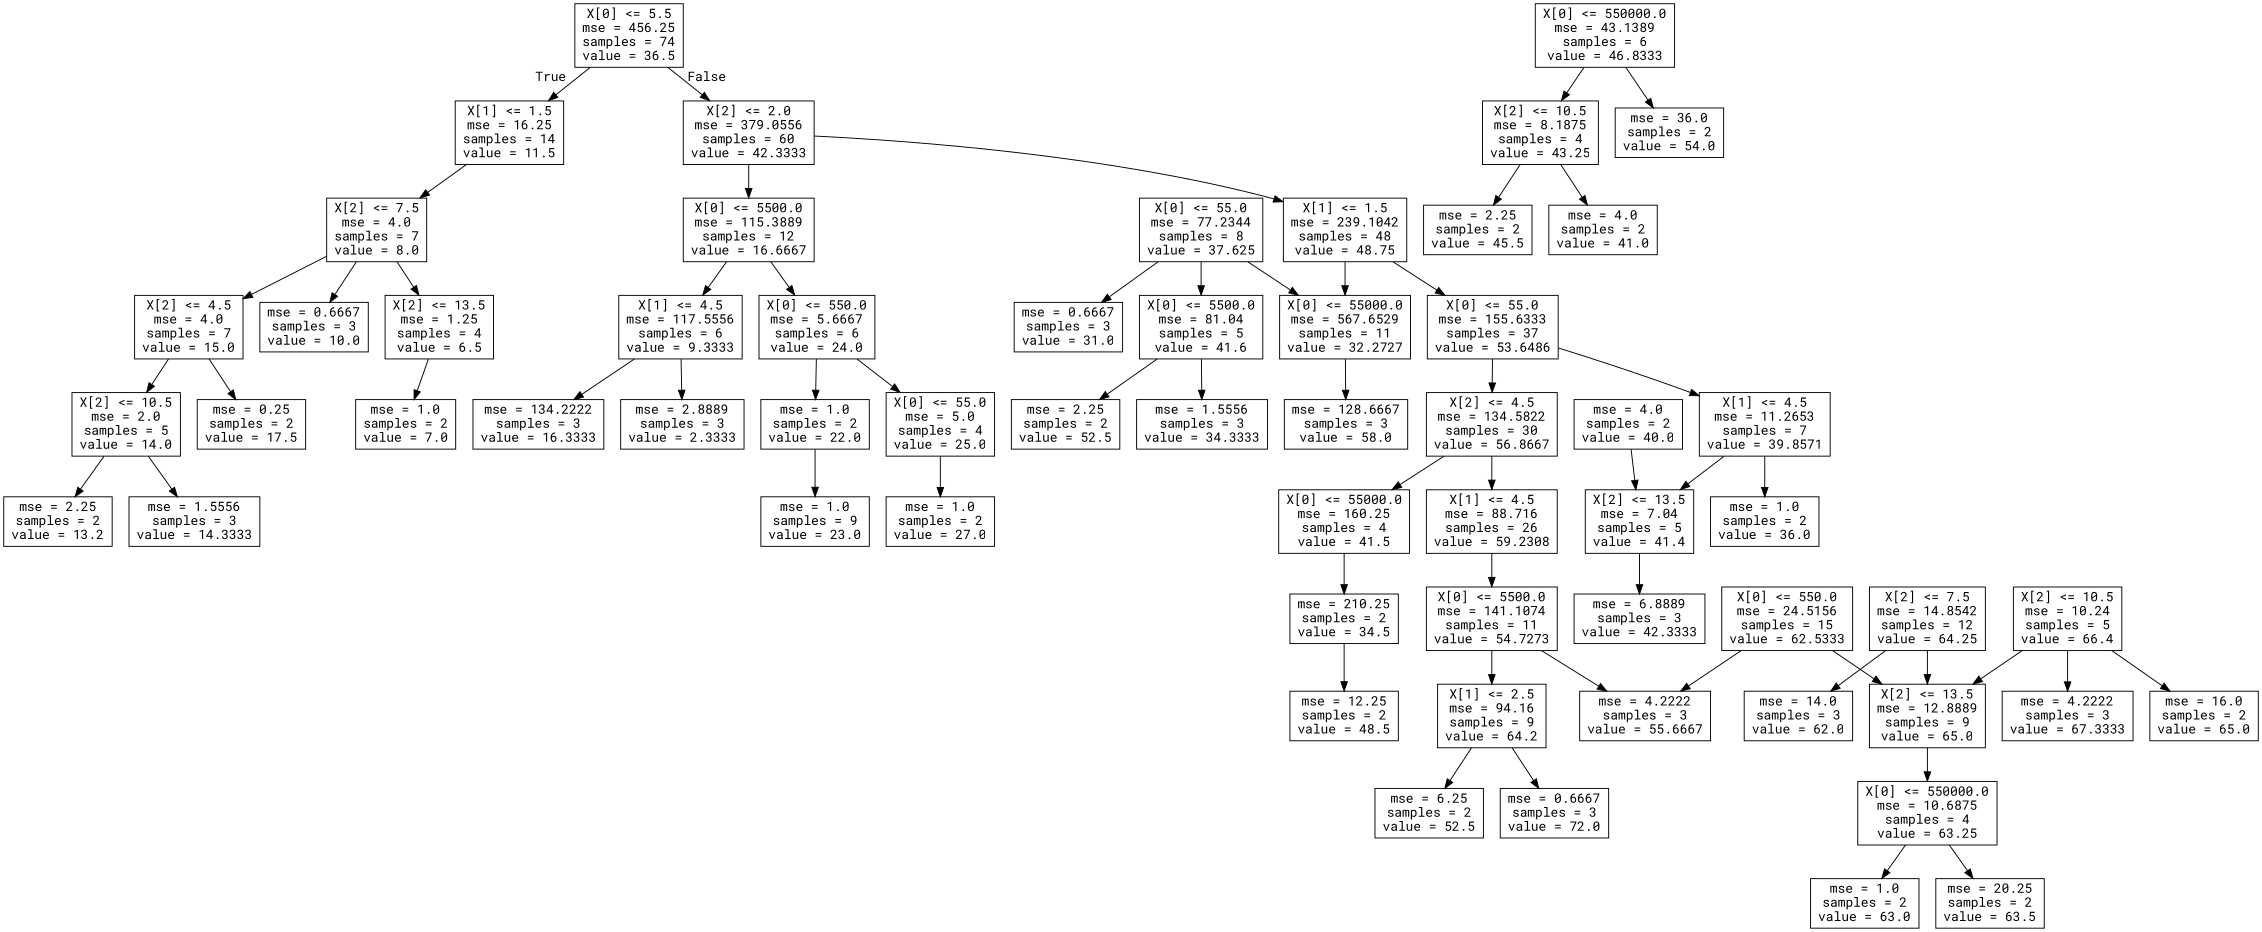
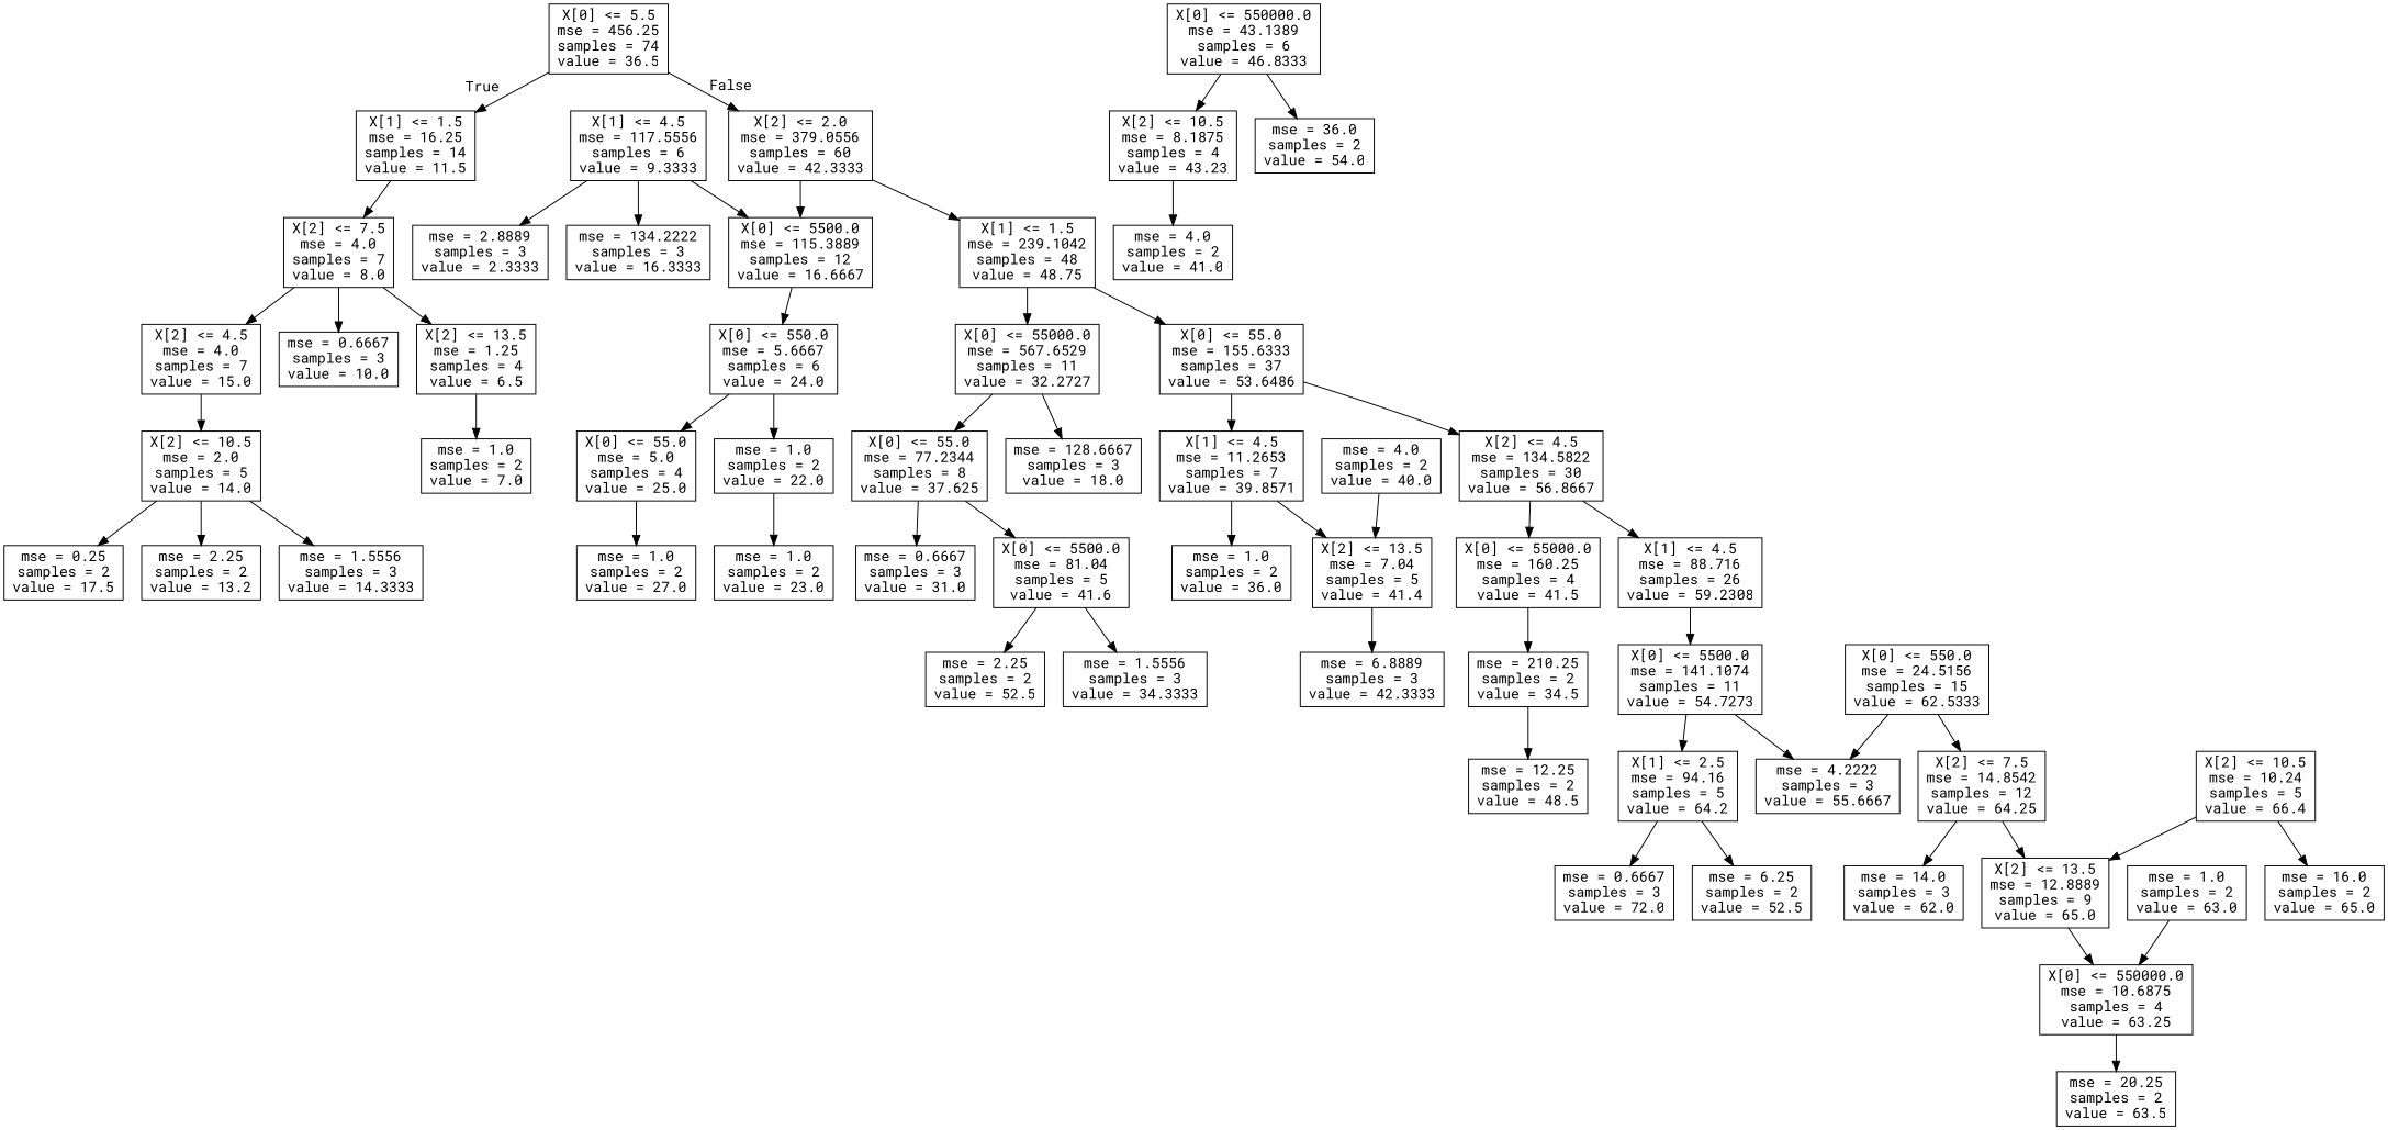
  digraph {
    fontname="Roboto Mono"
    node [fontname="Roboto Mono" shape=box]
    edge [fontname="Roboto Mono"]
    n1 [label="X[0] <= 5.5\nmse = 456.25\nsamples = 74\nvalue = 36.5"]
    n2 [label="X[1] <= 1.5\nmse = 16.25\nsamples = 14\nvalue = 11.5"]
    n3 [label="X[2] <= 2.0\nmse = 379.0556\nsamples = 60\nvalue = 42.3333"]
    n4 [label="X[2] <= 7.5\nmse = 4.0\nsamples = 7\nvalue = 8.0"]
    n5 [label="X[0] <= 5500.0\nmse = 115.3889\nsamples = 12\nvalue = 16.6667"]
    n6 [label="X[1] <= 1.5\nmse = 239.1042\nsamples = 48\nvalue = 48.75"]
    n7 [label="X[2] <= 4.5\nmse = 4.0\nsamples = 7\nvalue = 15.0"]
    n8 [label="mse = 0.6667\nsamples = 3\nvalue = 10.0"]
    n9 [label="X[2] <= 13.5\nmse = 1.25\nsamples = 4\nvalue = 6.5"]
    n10 [label="mse = 0.25\nsamples = 2\nvalue = 17.5"]
    n11 [label="X[2] <= 10.5\nmse = 2.0\nsamples = 5\nvalue = 14.0"]
    n12 [label="mse = 1.0\nsamples = 2\nvalue = 7.0"]
    n13 [label="mse = 2.25\nsamples = 2\nvalue = 13.2"]
    n14 [label="mse = 1.5556\nsamples = 3\nvalue = 14.3333"]
    n15 [label="X[0] <= 550.0\nmse = 5.6667\nsamples = 6\nvalue = 24.0"]
    n16 [label="X[1] <= 4.5\nmse = 117.5556\nsamples = 6\nvalue = 9.3333"]
    n17 [label="X[0] <= 55000.0\nmse = 567.6529\nsamples = 11\nvalue = 32.2727"]
    n18 [label="X[0] <= 55.0\nmse = 155.6333\nsamples = 37\nvalue = 53.6486"]
    n19 [label="X[0] <= 55.0\nmse = 5.0\nsamples = 4\nvalue = 25.0"]
    n20 [label="mse = 1.0\nsamples = 2\nvalue = 22.0"]
    n21 [label="mse = 2.8889\nsamples = 3\nvalue = 2.3333"]
    n22 [label="mse = 134.2222\nsamples = 3\nvalue = 16.3333"]
    n23 [label="mse = 1.0\nsamples = 2\nvalue = 27.0"]
-   n24 [label="mse = 1.0\nsamples = 9\nvalue = 23.0"]
+   n24 [label="mse = 1.0\nsamples = 2\nvalue = 23.0"]
    n25 [label="X[0] <= 55.0\nmse = 77.2344\nsamples = 8\nvalue = 37.625"]
-   n26 [label="mse = 128.6667\nsamples = 3\nvalue = 58.0"]
+   n26 [label="mse = 128.6667\nsamples = 3\nvalue = 18.0"]
    n27 [label="X[1] <= 4.5\nmse = 11.2653\nsamples = 7\nvalue = 39.8571"]
    n28 [label="X[2] <= 4.5\nmse = 134.5822\nsamples = 30\nvalue = 56.8667"]
    n29 [label="mse = 0.6667\nsamples = 3\nvalue = 31.0"]
    n30 [label="X[0] <= 5500.0\nmse = 81.04\nsamples = 5\nvalue = 41.6"]
    n31 [label="mse = 2.25\nsamples = 2\nvalue = 52.5"]
    n32 [label="mse = 1.5556\nsamples = 3\nvalue = 34.3333"]
    n33 [label="mse = 1.0\nsamples = 2\nvalue = 36.0"]
    n34 [label="X[2] <= 13.5\nmse = 7.04\nsamples = 5\nvalue = 41.4"]
    n35 [label="X[0] <= 55000.0\nmse = 160.25\nsamples = 4\nvalue = 41.5"]
    n36 [label="X[1] <= 4.5\nmse = 88.716\nsamples = 26\nvalue = 59.2308"]
    n37 [label="mse = 6.8889\nsamples = 3\nvalue = 42.3333"]
    n38 [label="mse = 4.0\nsamples = 2\nvalue = 40.0"]
    n39 [label="mse = 210.25\nsamples = 2\nvalue = 34.5"]
    n40 [label="X[0] <= 5500.0\nmse = 141.1074\nsamples = 11\nvalue = 54.7273"]
    n41 [label="mse = 12.25\nsamples = 2\nvalue = 48.5"]
-   n42 [label="X[1] <= 2.5\nmse = 94.16\nsamples = 9\nvalue = 64.2"]
+   n42 [label="X[1] <= 2.5\nmse = 94.16\nsamples = 5\nvalue = 64.2"]
    n43 [label="mse = 4.2222\nsamples = 3\nvalue = 55.6667"]
    n44 [label="X[0] <= 550.0\nmse = 24.5156\nsamples = 15\nvalue = 62.5333"]
    n45 [label="X[2] <= 7.5\nmse = 14.8542\nsamples = 12\nvalue = 64.25"]
    n46 [label="mse = 0.6667\nsamples = 3\nvalue = 72.0"]
    n47 [label="mse = 6.25\nsamples = 2\nvalue = 52.5"]
    n48 [label="X[0] <= 550000.0\nmse = 43.1389\nsamples = 6\nvalue = 46.8333"]
-   n49 [label="X[2] <= 10.5\nmse = 8.1875\nsamples = 4\nvalue = 43.25"]
+   n49 [label="X[2] <= 10.5\nmse = 8.1875\nsamples = 4\nvalue = 43.23"]
    n50 [label="mse = 36.0\nsamples = 2\nvalue = 54.0"]
-   n51 [label="mse = 2.25\nsamples = 2\nvalue = 45.5"]
    n52 [label="mse = 4.0\nsamples = 2\nvalue = 41.0"]
    n53 [label="mse = 14.0\nsamples = 3\nvalue = 62.0"]
    n54 [label="X[2] <= 13.5\nmse = 12.8889\nsamples = 9\nvalue = 65.0"]
    n55 [label="X[0] <= 550000.0\nmse = 10.6875\nsamples = 4\nvalue = 63.25"]
    n56 [label="X[2] <= 10.5\nmse = 10.24\nsamples = 5\nvalue = 66.4"]
    n57 [label="mse = 16.0\nsamples = 2\nvalue = 65.0"]
-   n58 [label="mse = 4.2222\nsamples = 3\nvalue = 67.3333"]
    n59 [label="mse = 1.0\nsamples = 2\nvalue = 63.0"]
    n60 [label="mse = 20.25\nsamples = 2\nvalue = 63.5"]
    n1 -> n2 [headlabel=True labelangle=45 labeldistance=2.5]
    n1 -> n3 [headlabel=False labelangle=-45 labeldistance=2.5]
    n2 -> n4
    n3 -> n5
    n3 -> n6
    n4 -> n7
    n4 -> n8
    n4 -> n9
    n5 -> n15
-   n5 -> n16
+   n16 -> n5
    n6 -> n17
    n6 -> n18
-   n7 -> n10
+   n11 -> n10
    n7 -> n11
    n9 -> n12
    n11 -> n13
    n11 -> n14
    n15 -> n19
    n15 -> n20
    n16 -> n21
    n16 -> n22
-   n25 -> n17
+   n17 -> n25
    n17 -> n26
    n18 -> n27
    n18 -> n28
    n19 -> n23
    n20 -> n24
    n25 -> n29
    n25 -> n30
    n27 -> n33
    n27 -> n34
    n28 -> n35
    n28 -> n36
    n30 -> n31
    n30 -> n32
    n34 -> n37
    n35 -> n39
    n36 -> n40
    n38 -> n34
    n39 -> n41
    n40 -> n42
    n40 -> n43
    n42 -> n46
    n42 -> n47
    n44 -> n43
-   n44 -> n54
+   n44 -> n45
    n45 -> n53
    n45 -> n54
    n48 -> n49
    n48 -> n50
-   n49 -> n51
    n49 -> n52
    n54 -> n55
-   n55 -> n59
+   n59 -> n55
    n55 -> n60
    n56 -> n54
    n56 -> n57
-   n56 -> n58
  }
